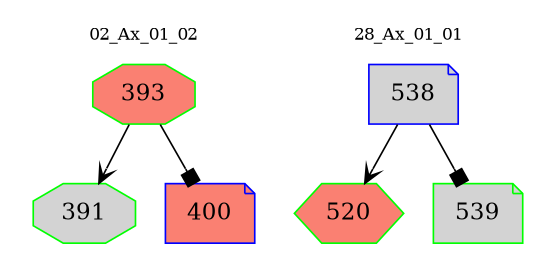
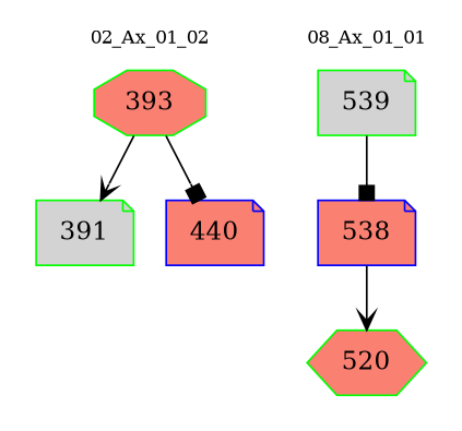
  digraph {
    node [color=green fillcolor=salmon shape=note style=filled]
    edge [arrowhead=vee color=black]
    n1 [label=393 shape=octagon]
-   n2 [fillcolor=lightgrey label=391 shape=octagon]
-   n3 [color=blue label=400]
-   n4 [color=blue fillcolor=lightgrey label=538]
+   n2 [fillcolor=lightgrey label=391]
+   n3 [color=blue label=440]
+   n4 [color=blue label=538]
    n5 [label=520 shape=hexagon]
    n6 [fillcolor=lightgrey label=539]
    subgraph cluster_1 {
      color=white
      fontsize=10
      label="02_Ax_01_02"
      n1
      n2
      n3
    }
    subgraph cluster_2 {
      color=white
      fontsize=10
-     label="28_Ax_01_01"
+     label="08_Ax_01_01"
      n4
      n5
      n6
    }
    n1 -> n2
    n1 -> n3 [arrowhead=box]
    n4 -> n5
-   n4 -> n6 [arrowhead=box]
+   n6 -> n4 [arrowhead=box]
  }
